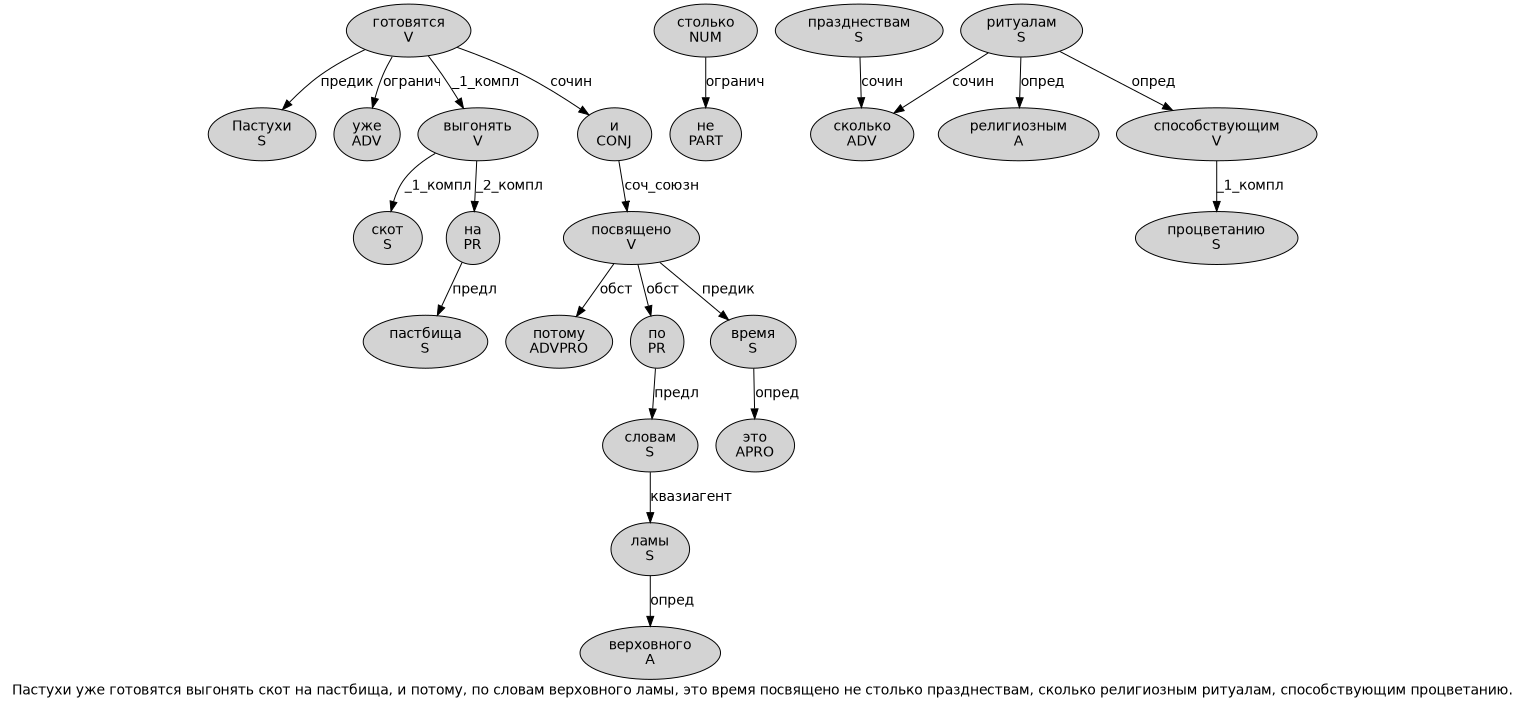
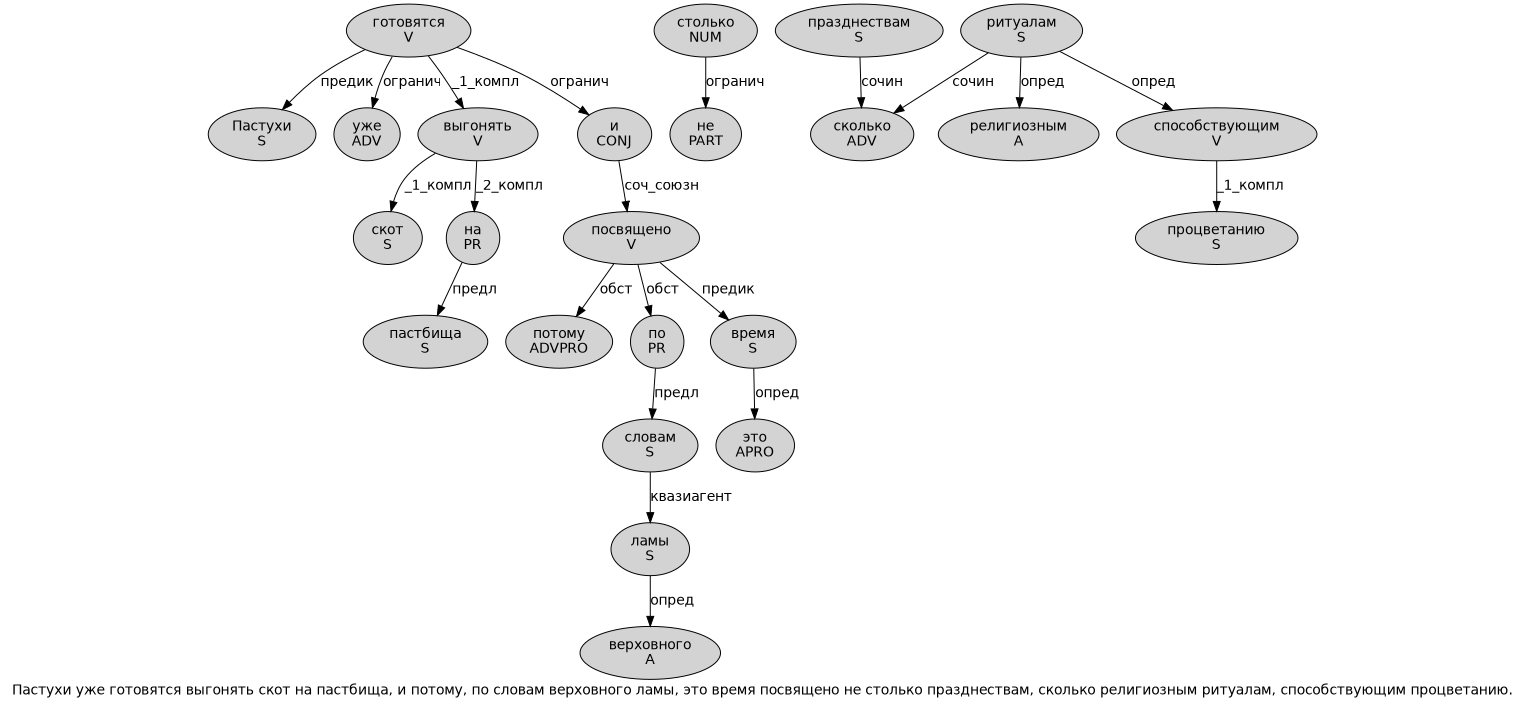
  digraph {
    fontname="DejaVu Sans"
    label="Пастухи уже готовятся выгонять скот на пастбища, и потому, по словам верховного ламы, это время посвящено не столько празднествам, сколько религиозным ритуалам, способствующим процветанию."
    node [fillcolor=lightgray fontname="DejaVu Sans" penwidth=1 shape=ellipse style=filled]
    edge [fontname="DejaVu Sans"]
    n1 [label="Пастухи\nS"]
    n2 [label="уже\nADV"]
    n3 [label="готовятся\nV"]
    n4 [label="выгонять\nV"]
    n5 [label="и\nCONJ"]
    n6 [label="скот\nS"]
    n7 [label="на\nPR"]
    n8 [label="посвящено\nV"]
    n9 [label="пастбища\nS"]
    n10 [label="потому\nADVPRO"]
    n11 [label="по\nPR"]
    n12 [label="время\nS"]
    n13 [label="словам\nS"]
    n14 [label="ламы\nS"]
    n15 [label="верховного\nA"]
    n16 [label="это\nAPRO"]
    n17 [label="не\nPART"]
    n18 [label="столько\nNUM"]
    n19 [label="празднествам\nS"]
    n20 [label="сколько\nADV"]
    n21 [label="ритуалам\nS"]
    n22 [label="религиозным\nA"]
    n23 [label="способствующим\nV"]
    n24 [label="процветанию\nS"]
    n3 -> n1 [label="предик"]
    n3 -> n2 [label="огранич"]
    n3 -> n4 [label="_1_компл"]
-   n3 -> n5 [label="сочин"]
+   n3 -> n5 [label="огранич"]
    n4 -> n6 [label="_1_компл"]
    n4 -> n7 [label="_2_компл"]
    n5 -> n8 [label="соч_союзн"]
    n7 -> n9 [label="предл"]
    n8 -> n10 [label="обст"]
    n8 -> n11 [label="обст"]
    n8 -> n12 [label="предик"]
    n11 -> n13 [label="предл"]
    n12 -> n16 [label="опред"]
    n13 -> n14 [label="квазиагент"]
    n14 -> n15 [label="опред"]
    n18 -> n17 [label="огранич"]
    n19 -> n20 [label="сочин"]
    n21 -> n20 [label="сочин"]
    n21 -> n22 [label="опред"]
    n21 -> n23 [label="опред"]
    n23 -> n24 [label="_1_компл"]
  }
